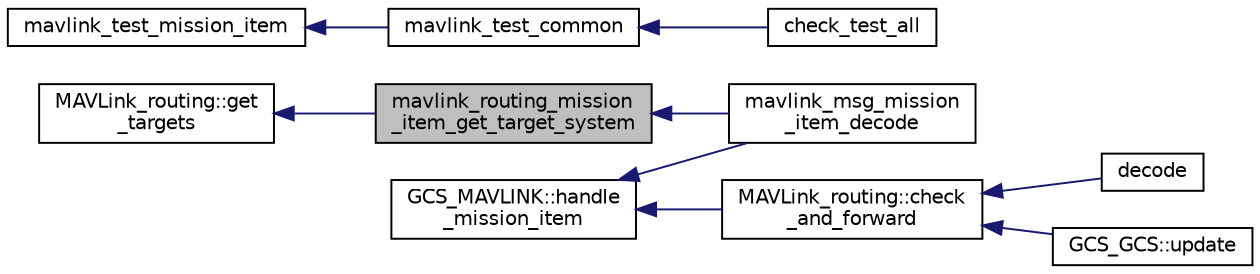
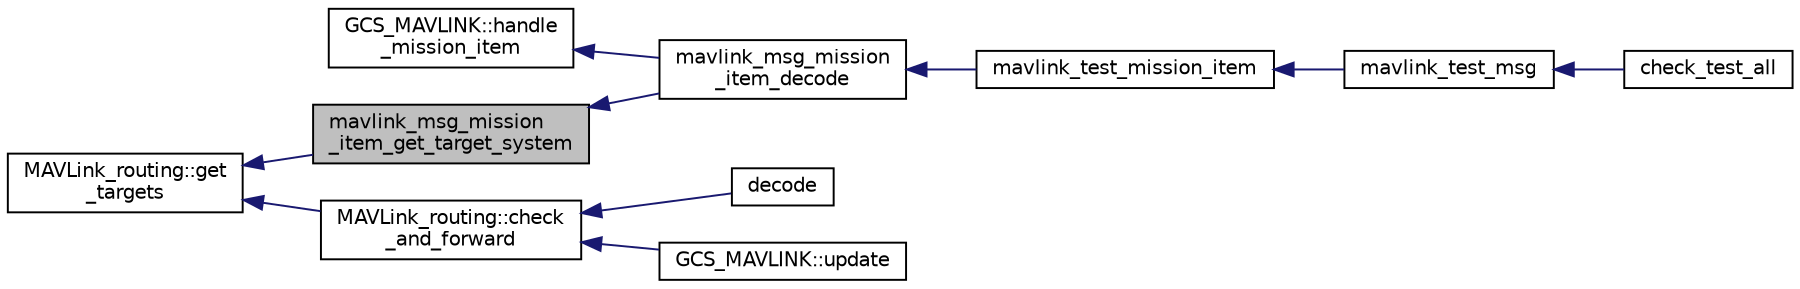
  digraph {
    rankdir=LR
    node [color=black fillcolor=white fontname=Helvetica fontsize=10 shape=record style=filled]
    edge [color=midnightblue dir=back fontname=Helvetica fontsize=10 labelfontname=Helvetica labelfontsize=10 style=solid]
-   n1 [fillcolor=grey75 fontcolor=black height=0.2 label="mavlink_routing_mission\l_item_get_target_system" width=0.4]
+   n1 [fillcolor=grey75 fontcolor=black height=0.2 label="mavlink_msg_mission\l_item_get_target_system" width=0.4]
    n2 [height=0.2 label="mavlink_msg_mission\l_item_decode" width=0.4]
    n3 [height=0.2 label="MAVLink_routing::get\l_targets" width=0.4]
    n4 [height=0.2 label="MAVLink_routing::check\l_and_forward" width=0.4]
    n5 [height=0.2 label=mavlink_test_mission_item width=0.4]
    n6 [height=0.2 label=decode width=0.4]
-   n7 [height=0.2 label="GCS_GCS::update" width=0.4]
+   n7 [height=0.2 label="GCS_MAVLINK::update" width=0.4]
    n8 [height=0.2 label="GCS_MAVLINK::handle\l_mission_item" width=0.4]
-   n9 [height=0.2 label=mavlink_test_common width=0.4]
+   n9 [height=0.2 label=mavlink_test_msg width=0.4]
    n10 [height=0.2 label=check_test_all width=0.4]
    n1 -> n2
+   n2 -> n5
    n3 -> n1
-   n8 -> n4
+   n3 -> n4
    n4 -> n6
    n4 -> n7
    n5 -> n9
    n8 -> n2
    n9 -> n10
  }
